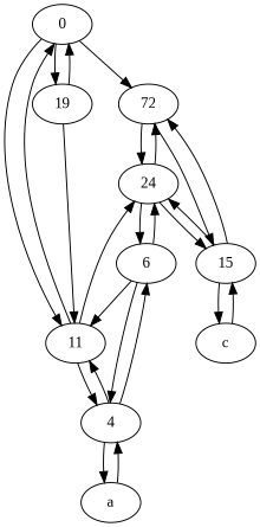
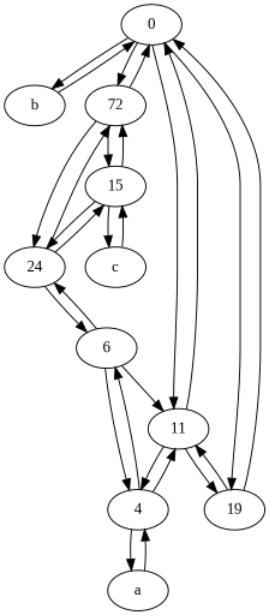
  digraph {
    fontname="Liberation Serif"
    node [fontname="Liberation Serif"]
    edge [fontname="Liberation Serif"]
    n1 [label=0]
+   b
    n3 [label=72]
    11
    19
    24
    6
    n8 [label=15]
    4
    c
    a
+   n1 -> b
    n1 -> n3
    n1 -> 11
    n1 -> 19
+   b -> n1
+   n3 -> n1
    n3 -> 24
    n3 -> n8
    11 -> n1
-   11 -> 24
+   11 -> 19
    11 -> 4
    19 -> n1
    19 -> 11
    24 -> n3
    24 -> 6
    24 -> n8
    6 -> 11
    6 -> 24
    6 -> 4
    n8 -> n3
    n8 -> 24
    n8 -> c
    4 -> 11
    4 -> 6
    4 -> a
    c -> n8
    a -> 4
  }
